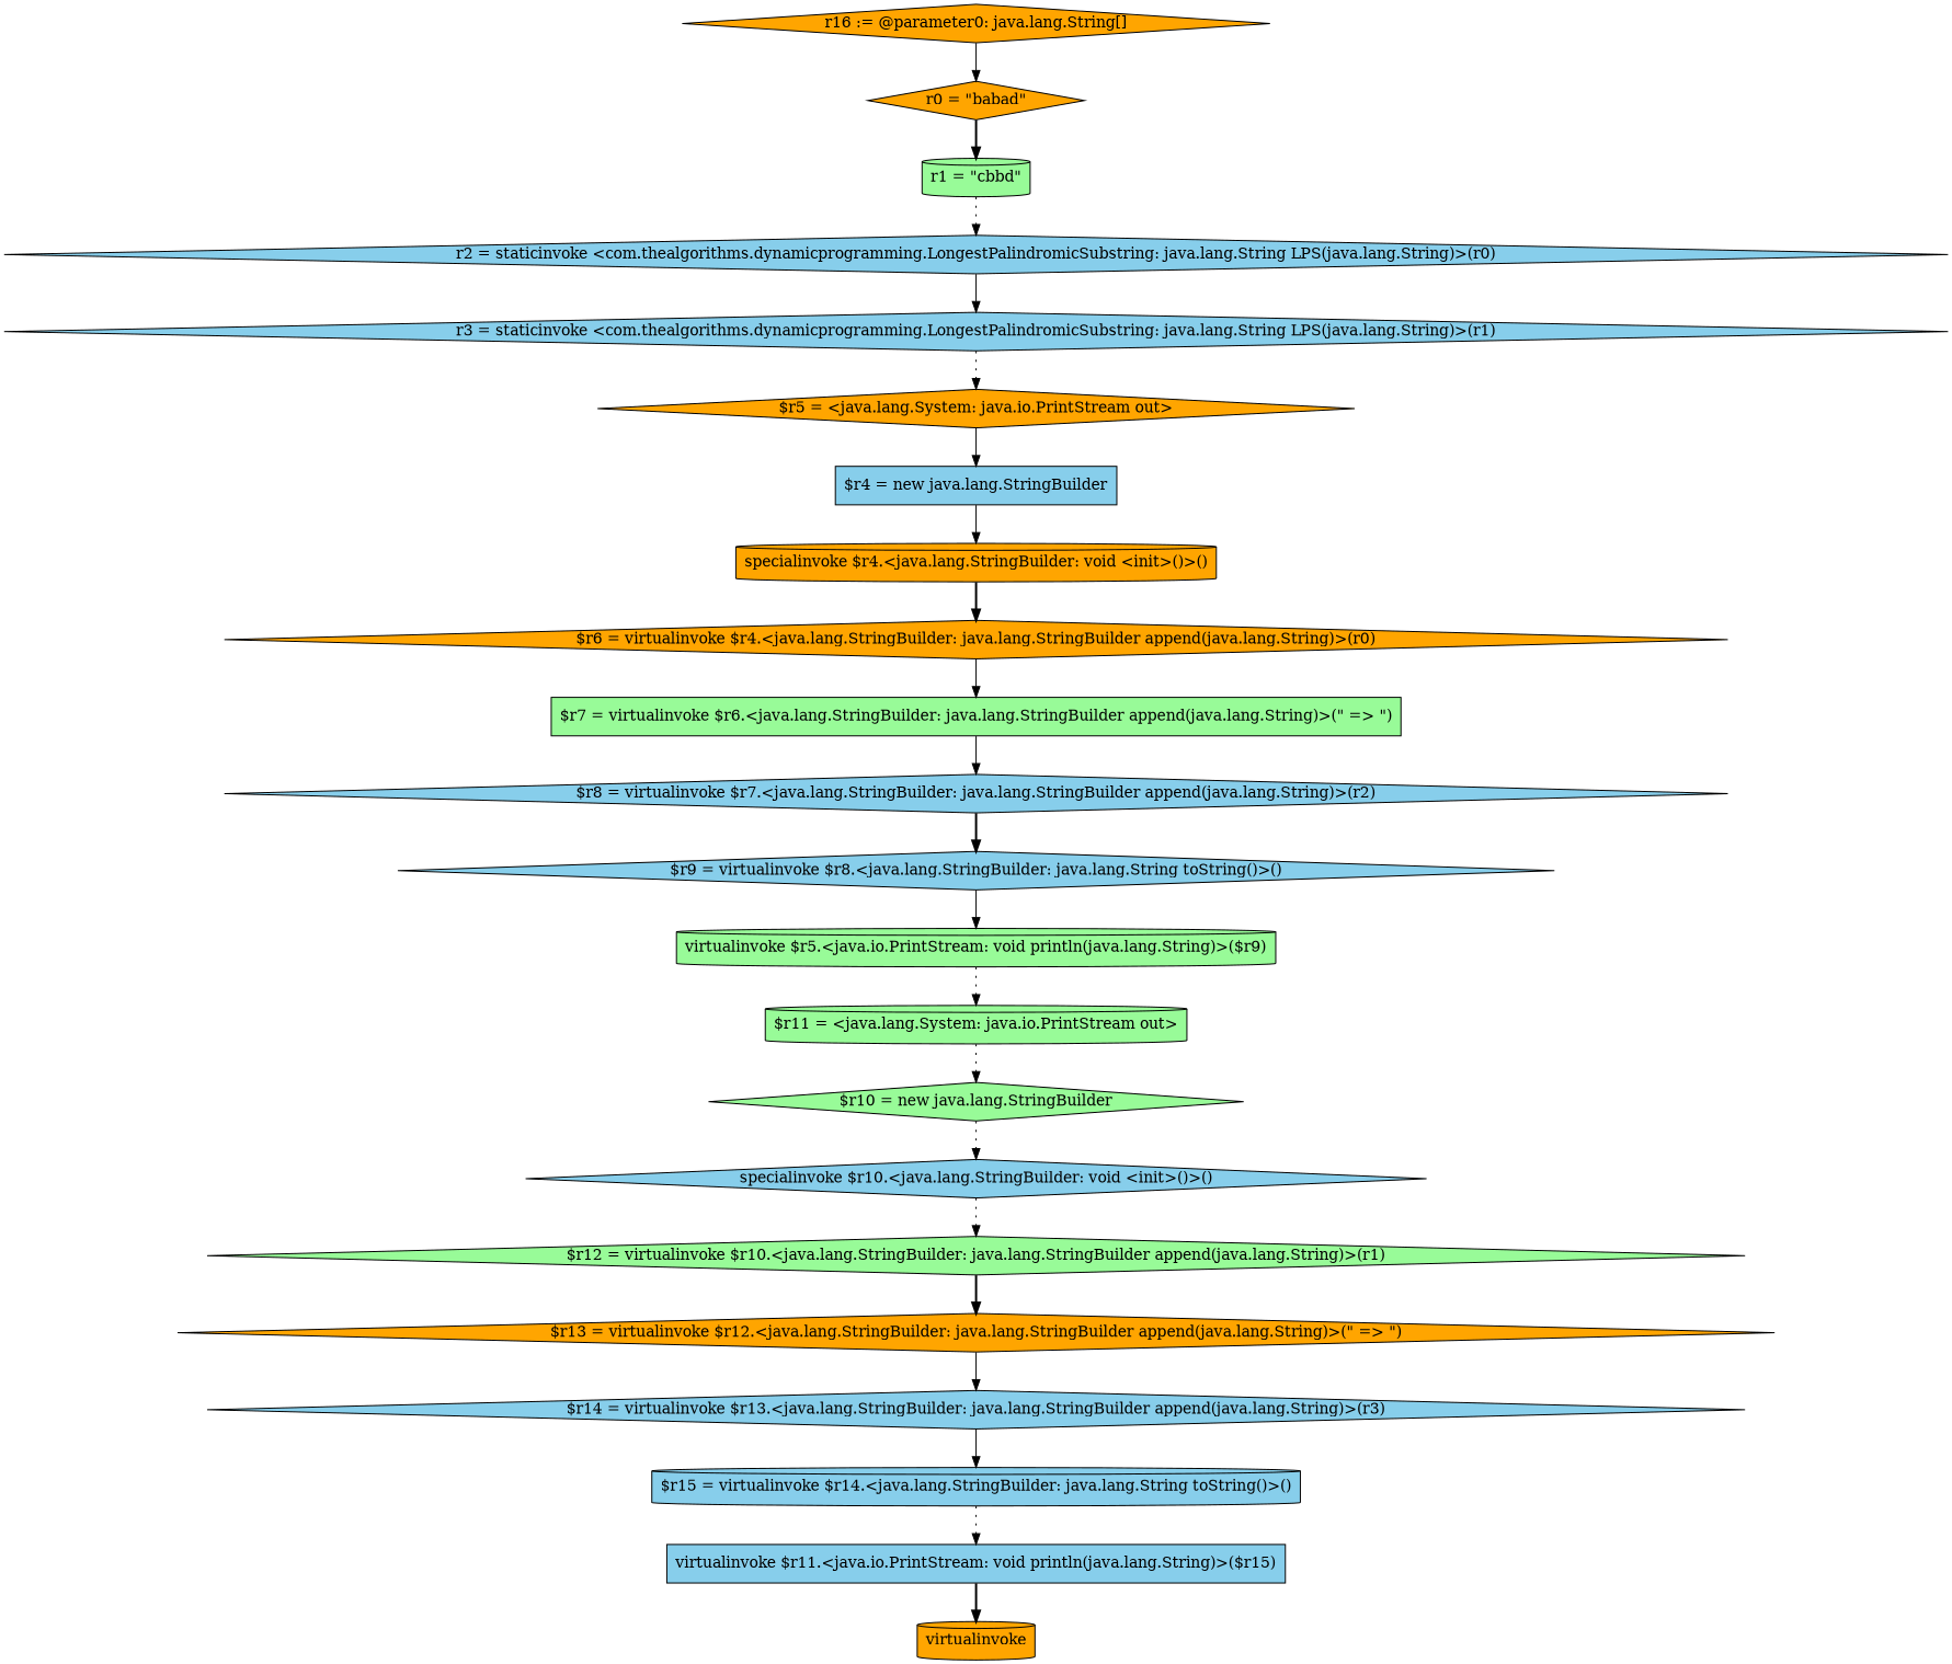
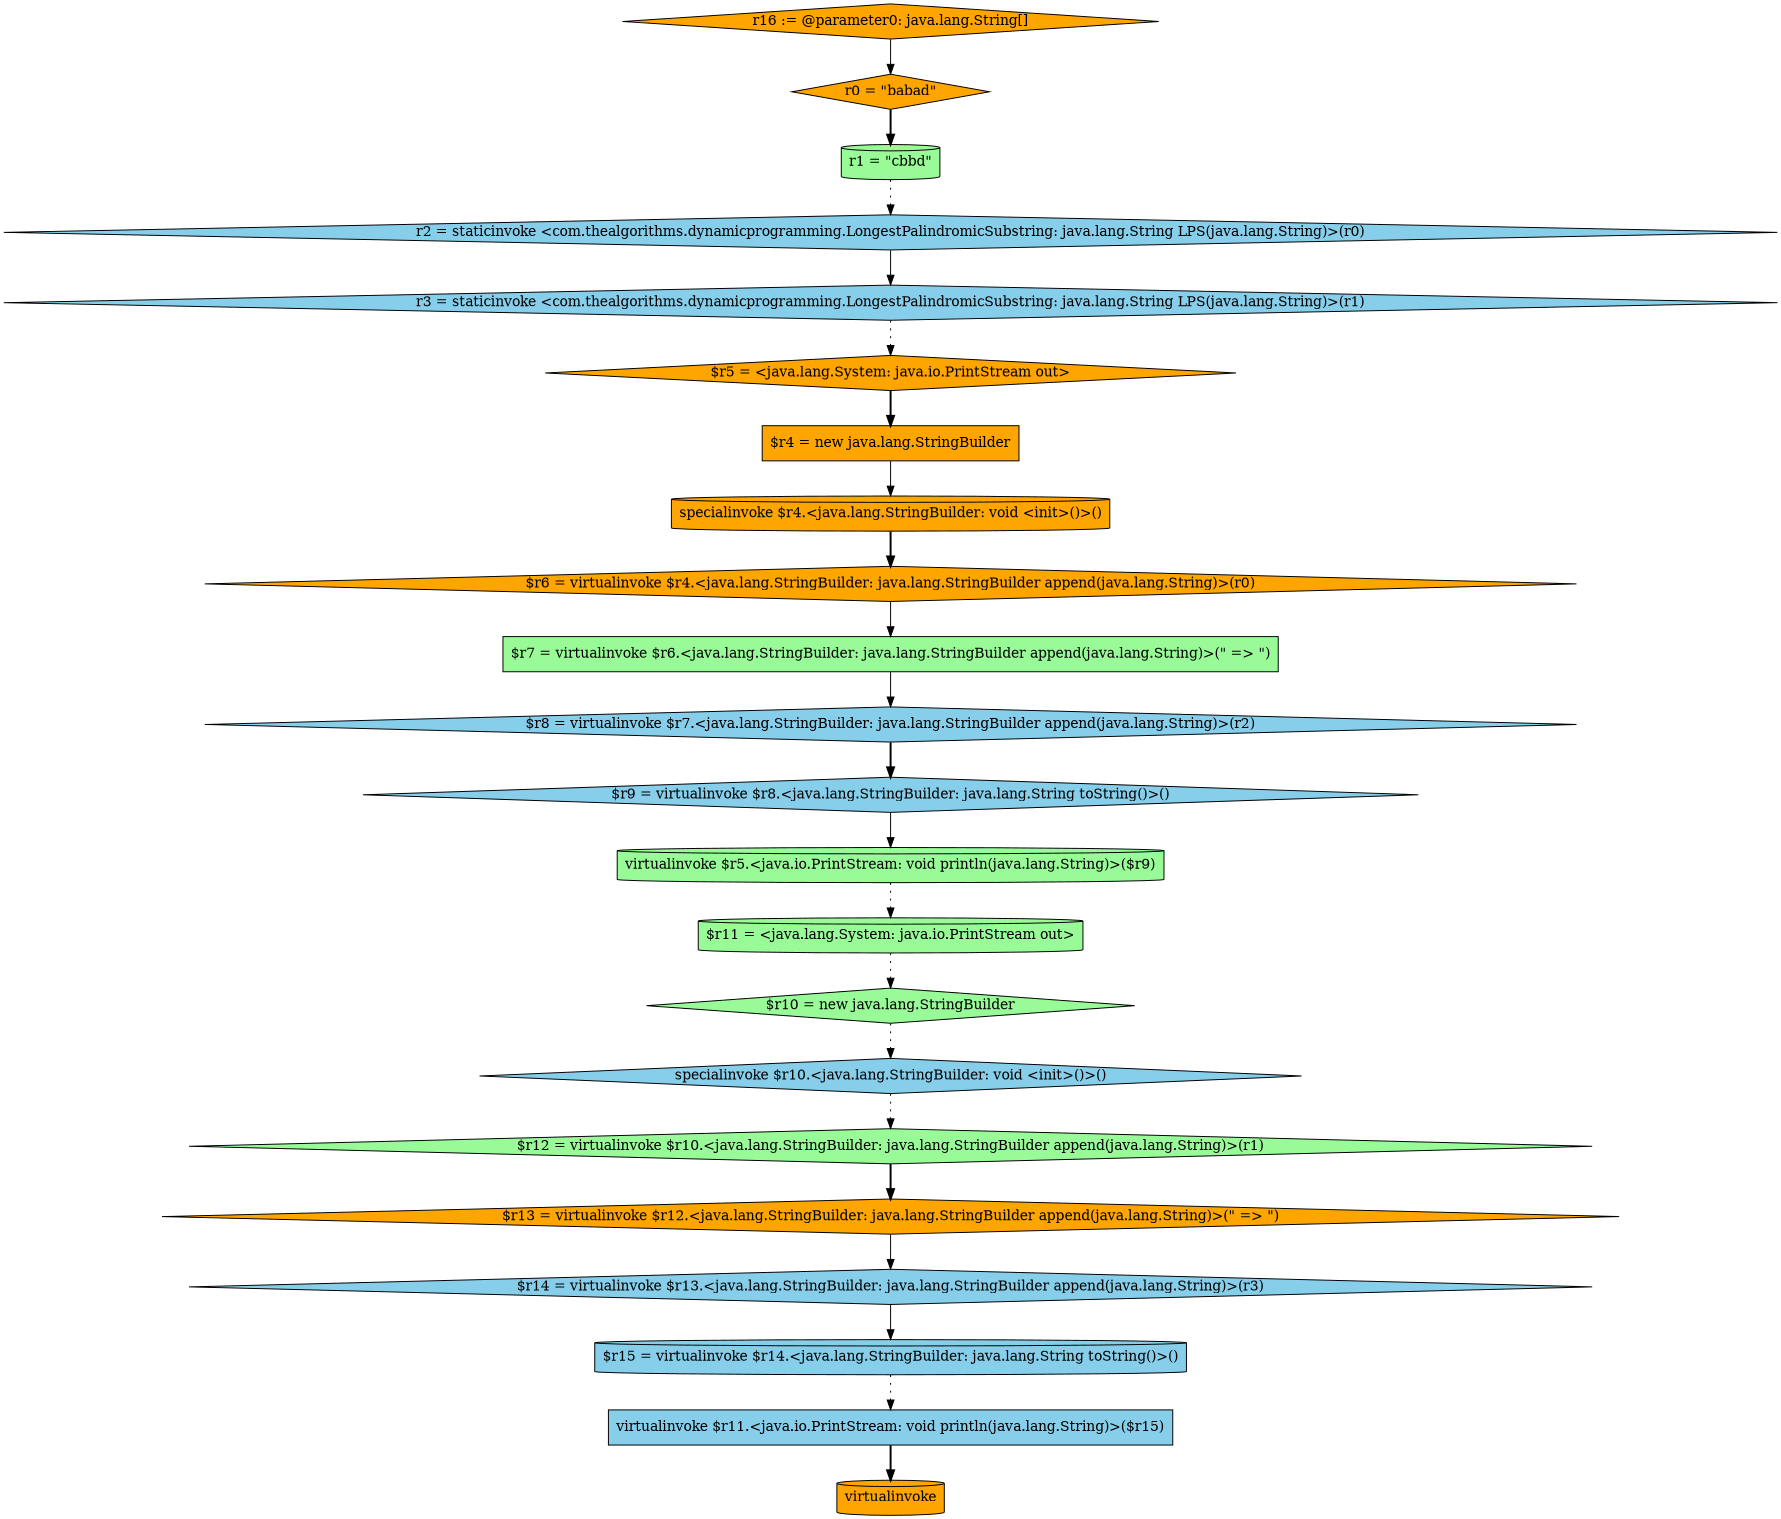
  digraph {
    node [fillcolor=orange shape=diamond style=filled]
    edge [style=solid]
    "r16 := @parameter0: java.lang.String[]"
    "r0 = \"babad\""
    "r1 = \"cbbd\"" [fillcolor=palegreen shape=cylinder]
    "r2 = staticinvoke <com.thealgorithms.dynamicprogramming.LongestPalindromicSubstring: java.lang.String LPS(java.lang.String)>(r0)" [fillcolor=skyblue]
    "r3 = staticinvoke <com.thealgorithms.dynamicprogramming.LongestPalindromicSubstring: java.lang.String LPS(java.lang.String)>(r1)" [fillcolor=skyblue]
    "$r5 = <java.lang.System: java.io.PrintStream out>"
-   "$r4 = new java.lang.StringBuilder" [fillcolor=skyblue shape=box]
+   "$r4 = new java.lang.StringBuilder" [shape=box]
    "specialinvoke $r4.<java.lang.StringBuilder: void <init>()>()" [shape=cylinder]
    "$r6 = virtualinvoke $r4.<java.lang.StringBuilder: java.lang.StringBuilder append(java.lang.String)>(r0)"
    "$r7 = virtualinvoke $r6.<java.lang.StringBuilder: java.lang.StringBuilder append(java.lang.String)>(\" => \")" [fillcolor=palegreen shape=box]
    "$r8 = virtualinvoke $r7.<java.lang.StringBuilder: java.lang.StringBuilder append(java.lang.String)>(r2)" [fillcolor=skyblue]
    "$r9 = virtualinvoke $r8.<java.lang.StringBuilder: java.lang.String toString()>()" [fillcolor=skyblue]
    "virtualinvoke $r5.<java.io.PrintStream: void println(java.lang.String)>($r9)" [fillcolor=palegreen shape=cylinder]
    "$r11 = <java.lang.System: java.io.PrintStream out>" [fillcolor=palegreen shape=cylinder]
    "$r10 = new java.lang.StringBuilder" [fillcolor=palegreen]
    "specialinvoke $r10.<java.lang.StringBuilder: void <init>()>()" [fillcolor=skyblue]
    "$r12 = virtualinvoke $r10.<java.lang.StringBuilder: java.lang.StringBuilder append(java.lang.String)>(r1)" [fillcolor=palegreen]
    "$r13 = virtualinvoke $r12.<java.lang.StringBuilder: java.lang.StringBuilder append(java.lang.String)>(\" => \")"
    "$r14 = virtualinvoke $r13.<java.lang.StringBuilder: java.lang.StringBuilder append(java.lang.String)>(r3)" [fillcolor=skyblue]
    "$r15 = virtualinvoke $r14.<java.lang.StringBuilder: java.lang.String toString()>()" [fillcolor=skyblue shape=cylinder]
    "virtualinvoke $r11.<java.io.PrintStream: void println(java.lang.String)>($r15)" [fillcolor=skyblue shape=box]
    n22 [label=virtualinvoke shape=cylinder]
    "r16 := @parameter0: java.lang.String[]" -> "r0 = \"babad\""
    "r0 = \"babad\"" -> "r1 = \"cbbd\"" [style=bold]
    "r1 = \"cbbd\"" -> "r2 = staticinvoke <com.thealgorithms.dynamicprogramming.LongestPalindromicSubstring: java.lang.String LPS(java.lang.String)>(r0)" [style=dotted]
    "r2 = staticinvoke <com.thealgorithms.dynamicprogramming.LongestPalindromicSubstring: java.lang.String LPS(java.lang.String)>(r0)" -> "r3 = staticinvoke <com.thealgorithms.dynamicprogramming.LongestPalindromicSubstring: java.lang.String LPS(java.lang.String)>(r1)"
    "r3 = staticinvoke <com.thealgorithms.dynamicprogramming.LongestPalindromicSubstring: java.lang.String LPS(java.lang.String)>(r1)" -> "$r5 = <java.lang.System: java.io.PrintStream out>" [style=dotted]
-   "$r5 = <java.lang.System: java.io.PrintStream out>" -> "$r4 = new java.lang.StringBuilder"
+   "$r5 = <java.lang.System: java.io.PrintStream out>" -> "$r4 = new java.lang.StringBuilder" [style=bold]
    "$r4 = new java.lang.StringBuilder" -> "specialinvoke $r4.<java.lang.StringBuilder: void <init>()>()"
    "specialinvoke $r4.<java.lang.StringBuilder: void <init>()>()" -> "$r6 = virtualinvoke $r4.<java.lang.StringBuilder: java.lang.StringBuilder append(java.lang.String)>(r0)" [style=bold]
    "$r6 = virtualinvoke $r4.<java.lang.StringBuilder: java.lang.StringBuilder append(java.lang.String)>(r0)" -> "$r7 = virtualinvoke $r6.<java.lang.StringBuilder: java.lang.StringBuilder append(java.lang.String)>(\" => \")"
    "$r7 = virtualinvoke $r6.<java.lang.StringBuilder: java.lang.StringBuilder append(java.lang.String)>(\" => \")" -> "$r8 = virtualinvoke $r7.<java.lang.StringBuilder: java.lang.StringBuilder append(java.lang.String)>(r2)"
    "$r8 = virtualinvoke $r7.<java.lang.StringBuilder: java.lang.StringBuilder append(java.lang.String)>(r2)" -> "$r9 = virtualinvoke $r8.<java.lang.StringBuilder: java.lang.String toString()>()" [style=bold]
    "$r9 = virtualinvoke $r8.<java.lang.StringBuilder: java.lang.String toString()>()" -> "virtualinvoke $r5.<java.io.PrintStream: void println(java.lang.String)>($r9)"
    "virtualinvoke $r5.<java.io.PrintStream: void println(java.lang.String)>($r9)" -> "$r11 = <java.lang.System: java.io.PrintStream out>" [style=dotted]
    "$r11 = <java.lang.System: java.io.PrintStream out>" -> "$r10 = new java.lang.StringBuilder" [style=dotted]
    "$r10 = new java.lang.StringBuilder" -> "specialinvoke $r10.<java.lang.StringBuilder: void <init>()>()" [style=dotted]
    "specialinvoke $r10.<java.lang.StringBuilder: void <init>()>()" -> "$r12 = virtualinvoke $r10.<java.lang.StringBuilder: java.lang.StringBuilder append(java.lang.String)>(r1)" [style=dotted]
    "$r12 = virtualinvoke $r10.<java.lang.StringBuilder: java.lang.StringBuilder append(java.lang.String)>(r1)" -> "$r13 = virtualinvoke $r12.<java.lang.StringBuilder: java.lang.StringBuilder append(java.lang.String)>(\" => \")" [style=bold]
    "$r13 = virtualinvoke $r12.<java.lang.StringBuilder: java.lang.StringBuilder append(java.lang.String)>(\" => \")" -> "$r14 = virtualinvoke $r13.<java.lang.StringBuilder: java.lang.StringBuilder append(java.lang.String)>(r3)"
    "$r14 = virtualinvoke $r13.<java.lang.StringBuilder: java.lang.StringBuilder append(java.lang.String)>(r3)" -> "$r15 = virtualinvoke $r14.<java.lang.StringBuilder: java.lang.String toString()>()"
    "$r15 = virtualinvoke $r14.<java.lang.StringBuilder: java.lang.String toString()>()" -> "virtualinvoke $r11.<java.io.PrintStream: void println(java.lang.String)>($r15)" [style=dotted]
    "virtualinvoke $r11.<java.io.PrintStream: void println(java.lang.String)>($r15)" -> n22 [style=bold]
  }
